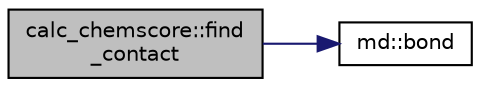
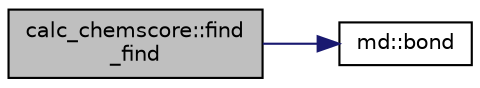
  digraph {
    rankdir=LR
    node [color=black fontname=Helvetica fontsize=10 shape=record style=filled]
-   n1 [fillcolor=grey75 fontcolor=black height=0.2 label="calc_chemscore::find\l_contact" width=0.4]
+   n1 [fillcolor=grey75 fontcolor=black height=0.2 label="calc_chemscore::find\l_find" width=0.4]
    n2 [fillcolor=white height=0.2 label="md::bond" width=0.4]
    n1 -> n2 [color=midnightblue fontname=Helvetica fontsize=10 labelfontname=Helvetica labelfontsize=10 style=solid]
  }
